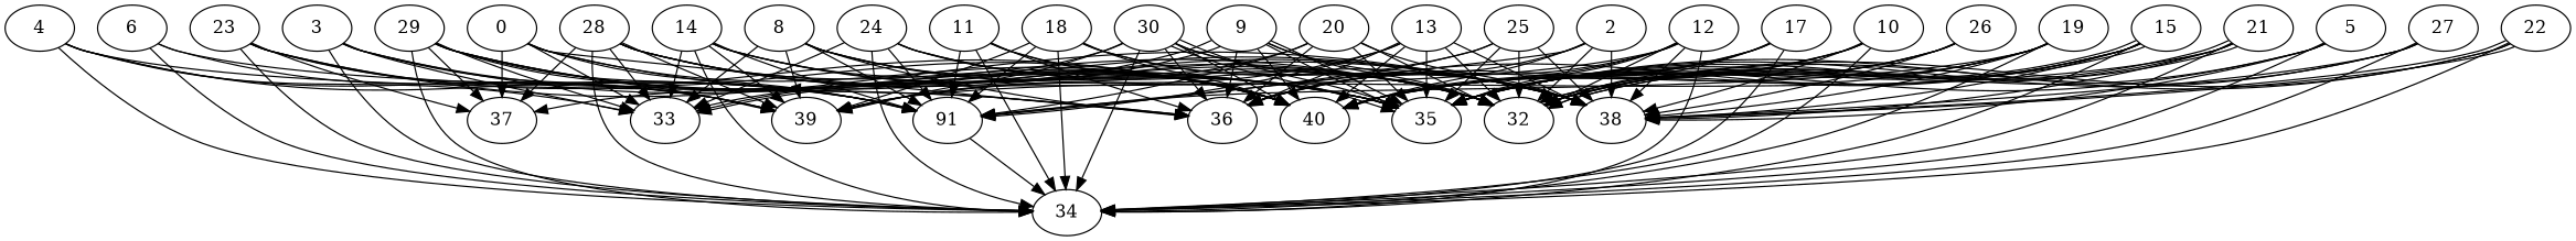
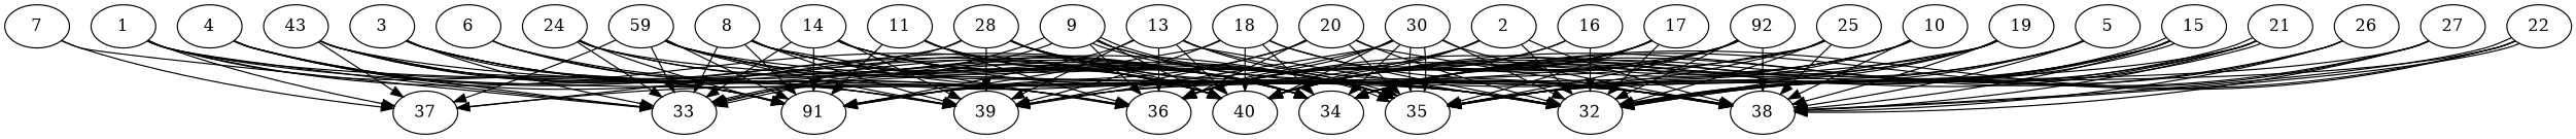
  digraph {
    node [alpha=0.12 expect_size=49955840]
-   1 [alpha=0.14 expect_size=47385600 label=0]
+   1 [alpha=0.14 expect_size=47385600]
    n2 [alpha=0.18 label=91]
    33 [alpha=0.09 expect_size=51213312]
    36 [alpha=0.01 expect_size=45144064]
    37 [alpha=0.14 expect_size=49856512]
    38 [alpha=0.18 expect_size=50483200]
    40 [alpha=0.06 expect_size=32686080]
    2 [alpha=0.17 expect_size=38547456]
    32 [alpha=0.15 expect_size=33048576]
    3 [alpha=0.16 expect_size=25440256]
    34 [alpha=0.17 expect_size=30275584]
    35 [alpha=0.07 expect_size=51779584]
    4 [alpha=0.08 expect_size=39599104]
    39 [alpha=0.08 expect_size=52105216]
    5 [alpha=0.02 expect_size=29034496]
    6 [alpha=0.15 expect_size=44729344]
+   7 [expect_size=36993024]
    8 [alpha=0.14 expect_size=10324992]
    9 [alpha=0.04 expect_size=30390272]
    10 [alpha=0.16]
    11 [alpha=0.03 expect_size=19903488]
-   12 [alpha=0.07 expect_size=6005760]
+   12 [alpha=0.07 expect_size=6005760 label=92]
    13 [expect_size=47011840]
    14 [alpha=0.07 expect_size=37713920]
    15 [alpha=0.11 expect_size=10323968]
+   16 [alpha=0.13 expect_size=14959616]
    17 [alpha=0.05 expect_size=49200128]
    18 [alpha=0.16 expect_size=31473664]
    19 [alpha=0.09 expect_size=17592320]
    20 [expect_size=26604544]
    21 [alpha=0.13 expect_size=17754112]
    22 [alpha=0.08 expect_size=24081408]
-   23 [alpha=0.11 expect_size=39455744]
+   23 [alpha=0.11 expect_size=39455744 label=43]
    24 [alpha=0.09 expect_size=20196352]
    25 [alpha=0.17 expect_size=35886080]
    26 [alpha=0.02 expect_size=14784512]
    27 [alpha=0.00 expect_size=44385280]
    28 [alpha=0.01 expect_size=8169472]
-   29 [expect_size=46925824]
+   29 [expect_size=46925824 label=59]
    30 [alpha=0.02 expect_size=21442560]
    1 -> n2
    1 -> 33
    1 -> 36
    1 -> 37
    1 -> 38
    1 -> 40
    2 -> n2
    2 -> 36
    2 -> 38
    2 -> 40
    2 -> 32
    3 -> n2
    3 -> 33
    3 -> 40
    3 -> 34
    3 -> 35
    4 -> n2
    4 -> 33
    4 -> 36
    4 -> 34
    4 -> 39
    5 -> 38
    5 -> 40
    5 -> 34
    5 -> 35
    6 -> 36
    6 -> 34
    6 -> 39
+   7 -> 33
+   7 -> 37
    8 -> n2
    8 -> 33
    8 -> 36
    8 -> 40
    8 -> 32
-   n2 -> 34
+   8 -> 34
    8 -> 35
    8 -> 39
    9 -> 33
    9 -> 33
    9 -> 36
    9 -> 38
    9 -> 40
    9 -> 32
    9 -> 35
    9 -> 35
    10 -> 36
    10 -> 38
    10 -> 40
    10 -> 34
    10 -> 35
    11 -> n2
    11 -> 36
    11 -> 40
    11 -> 34
    11 -> 35
    12 -> 36
    12 -> 37
    12 -> 38
    12 -> 40
    12 -> 32
    12 -> 34
    12 -> 35
    13 -> n2
    13 -> 36
    13 -> 38
    13 -> 40
    13 -> 32
    13 -> 35
    13 -> 39
    14 -> n2
    14 -> 33
    14 -> 40
    14 -> 32
    14 -> 34
    14 -> 35
    14 -> 39
    15 -> 36
    15 -> 38
    15 -> 40
    15 -> 32
    15 -> 32
    15 -> 34
    15 -> 35
+   16 -> 36
+   16 -> 40
+   16 -> 32
    17 -> 36
    17 -> 40
    17 -> 32
    17 -> 34
    17 -> 35
    18 -> n2
    18 -> 38
    18 -> 40
    18 -> 32
    18 -> 34
    18 -> 39
    19 -> n2
    19 -> 38
    19 -> 40
    19 -> 32
    19 -> 34
    19 -> 35
    20 -> n2
    20 -> 36
    20 -> 38
    20 -> 32
    20 -> 35
    20 -> 39
    21 -> 38
    21 -> 32
    21 -> 32
    21 -> 34
    21 -> 35
    21 -> 39
    22 -> 38
    22 -> 38
    22 -> 32
    22 -> 34
    22 -> 35
    23 -> n2
    23 -> 37
    23 -> 38
    23 -> 40
    23 -> 34
    23 -> 39
    24 -> n2
    24 -> 33
-   24 -> 38
    24 -> 40
    24 -> 32
    24 -> 34
    25 -> n2
    25 -> 38
    25 -> 32
    25 -> 35
    25 -> 39
    26 -> 38
    26 -> 40
    26 -> 32
-   26 -> 35
    27 -> 38
    27 -> 32
    27 -> 34
    27 -> 35
    28 -> 33
    28 -> 37
    28 -> 38
    28 -> 40
    28 -> 32
    28 -> 34
    28 -> 35
    28 -> 39
    29 -> n2
    29 -> 33
    29 -> 37
    29 -> 38
    29 -> 32
    29 -> 34
    29 -> 35
    29 -> 39
    30 -> 33
    30 -> 36
    30 -> 38
    30 -> 40
    30 -> 32
    30 -> 34
    30 -> 35
    30 -> 35
    30 -> 39
  }
